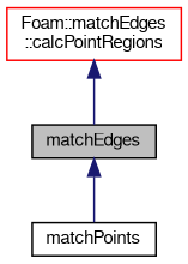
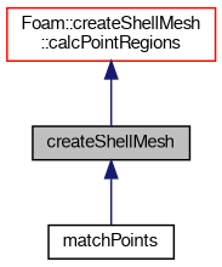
  digraph {
    rankdir=TB
    node [color=black fontname=FreeSans fontsize=10 shape=record]
    edge [color=midnightblue dir=back fontname=FreeSans fontsize=10 labelfontname=FreeSans labelfontsize=10 style=solid]
-   n1 [fillcolor=grey75 fontcolor=black height=0.2 label=matchEdges style=filled width=0.4]
+   n1 [fillcolor=grey75 fontcolor=black height=0.2 label=createShellMesh style=filled width=0.4]
    n2 [height=0.2 label=matchPoints width=0.4]
-   n3 [color=red height=0.2 label="Foam::matchEdges\l::calcPointRegions" width=0.4]
+   n3 [color=red height=0.2 label="Foam::createShellMesh\l::calcPointRegions" width=0.4]
    n1 -> n2
    n3 -> n1
  }
